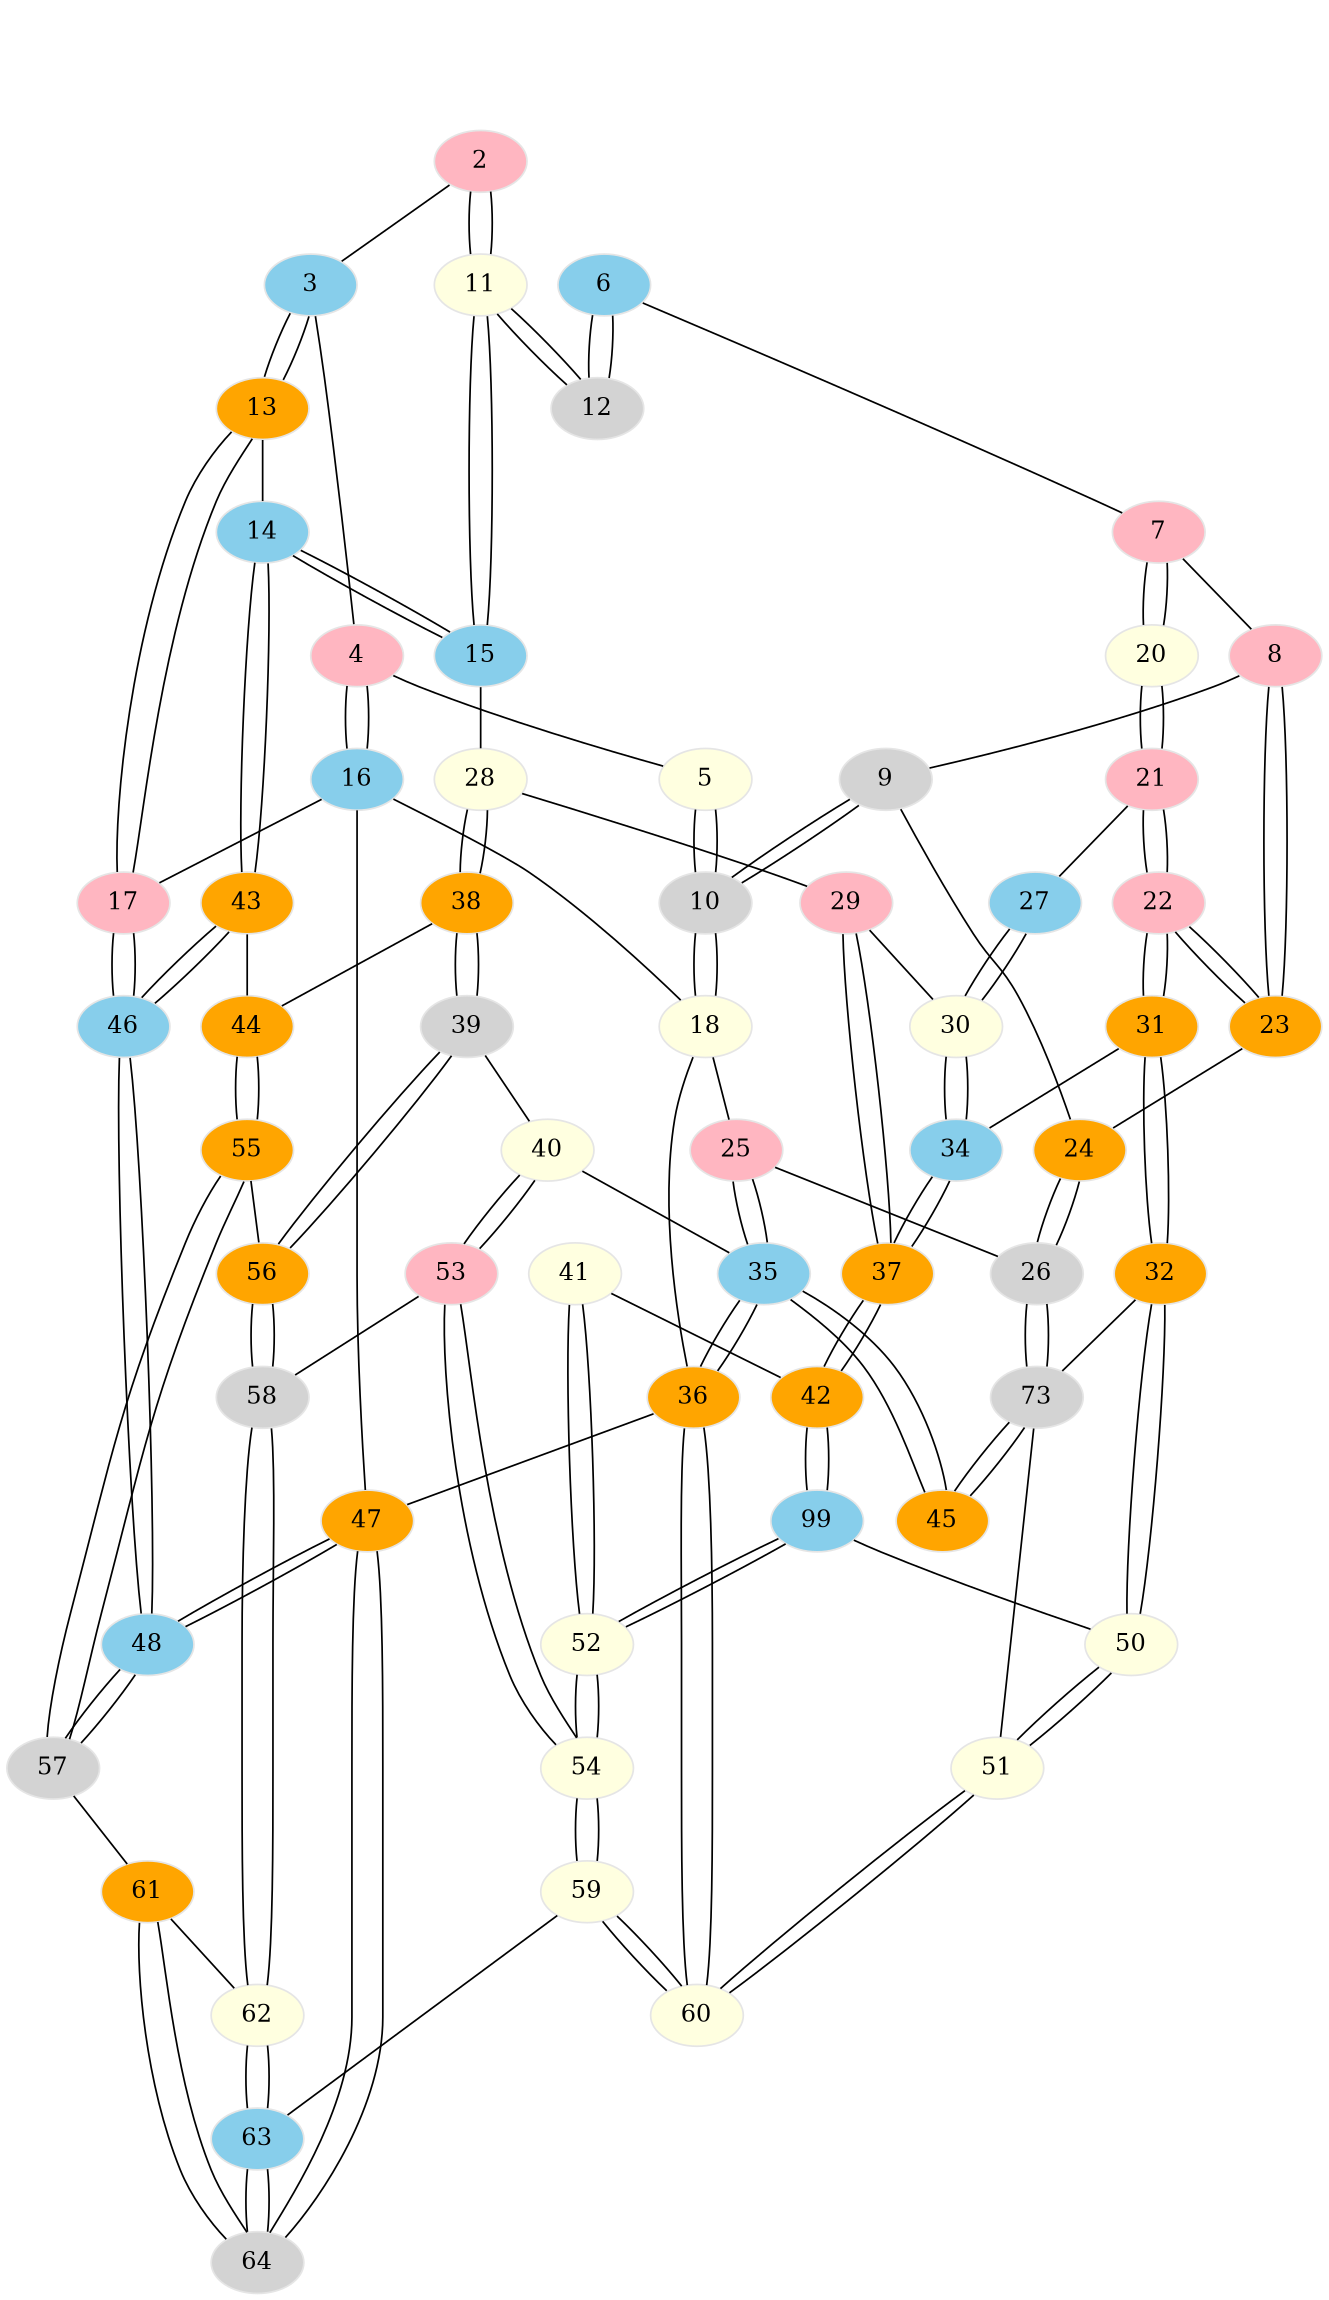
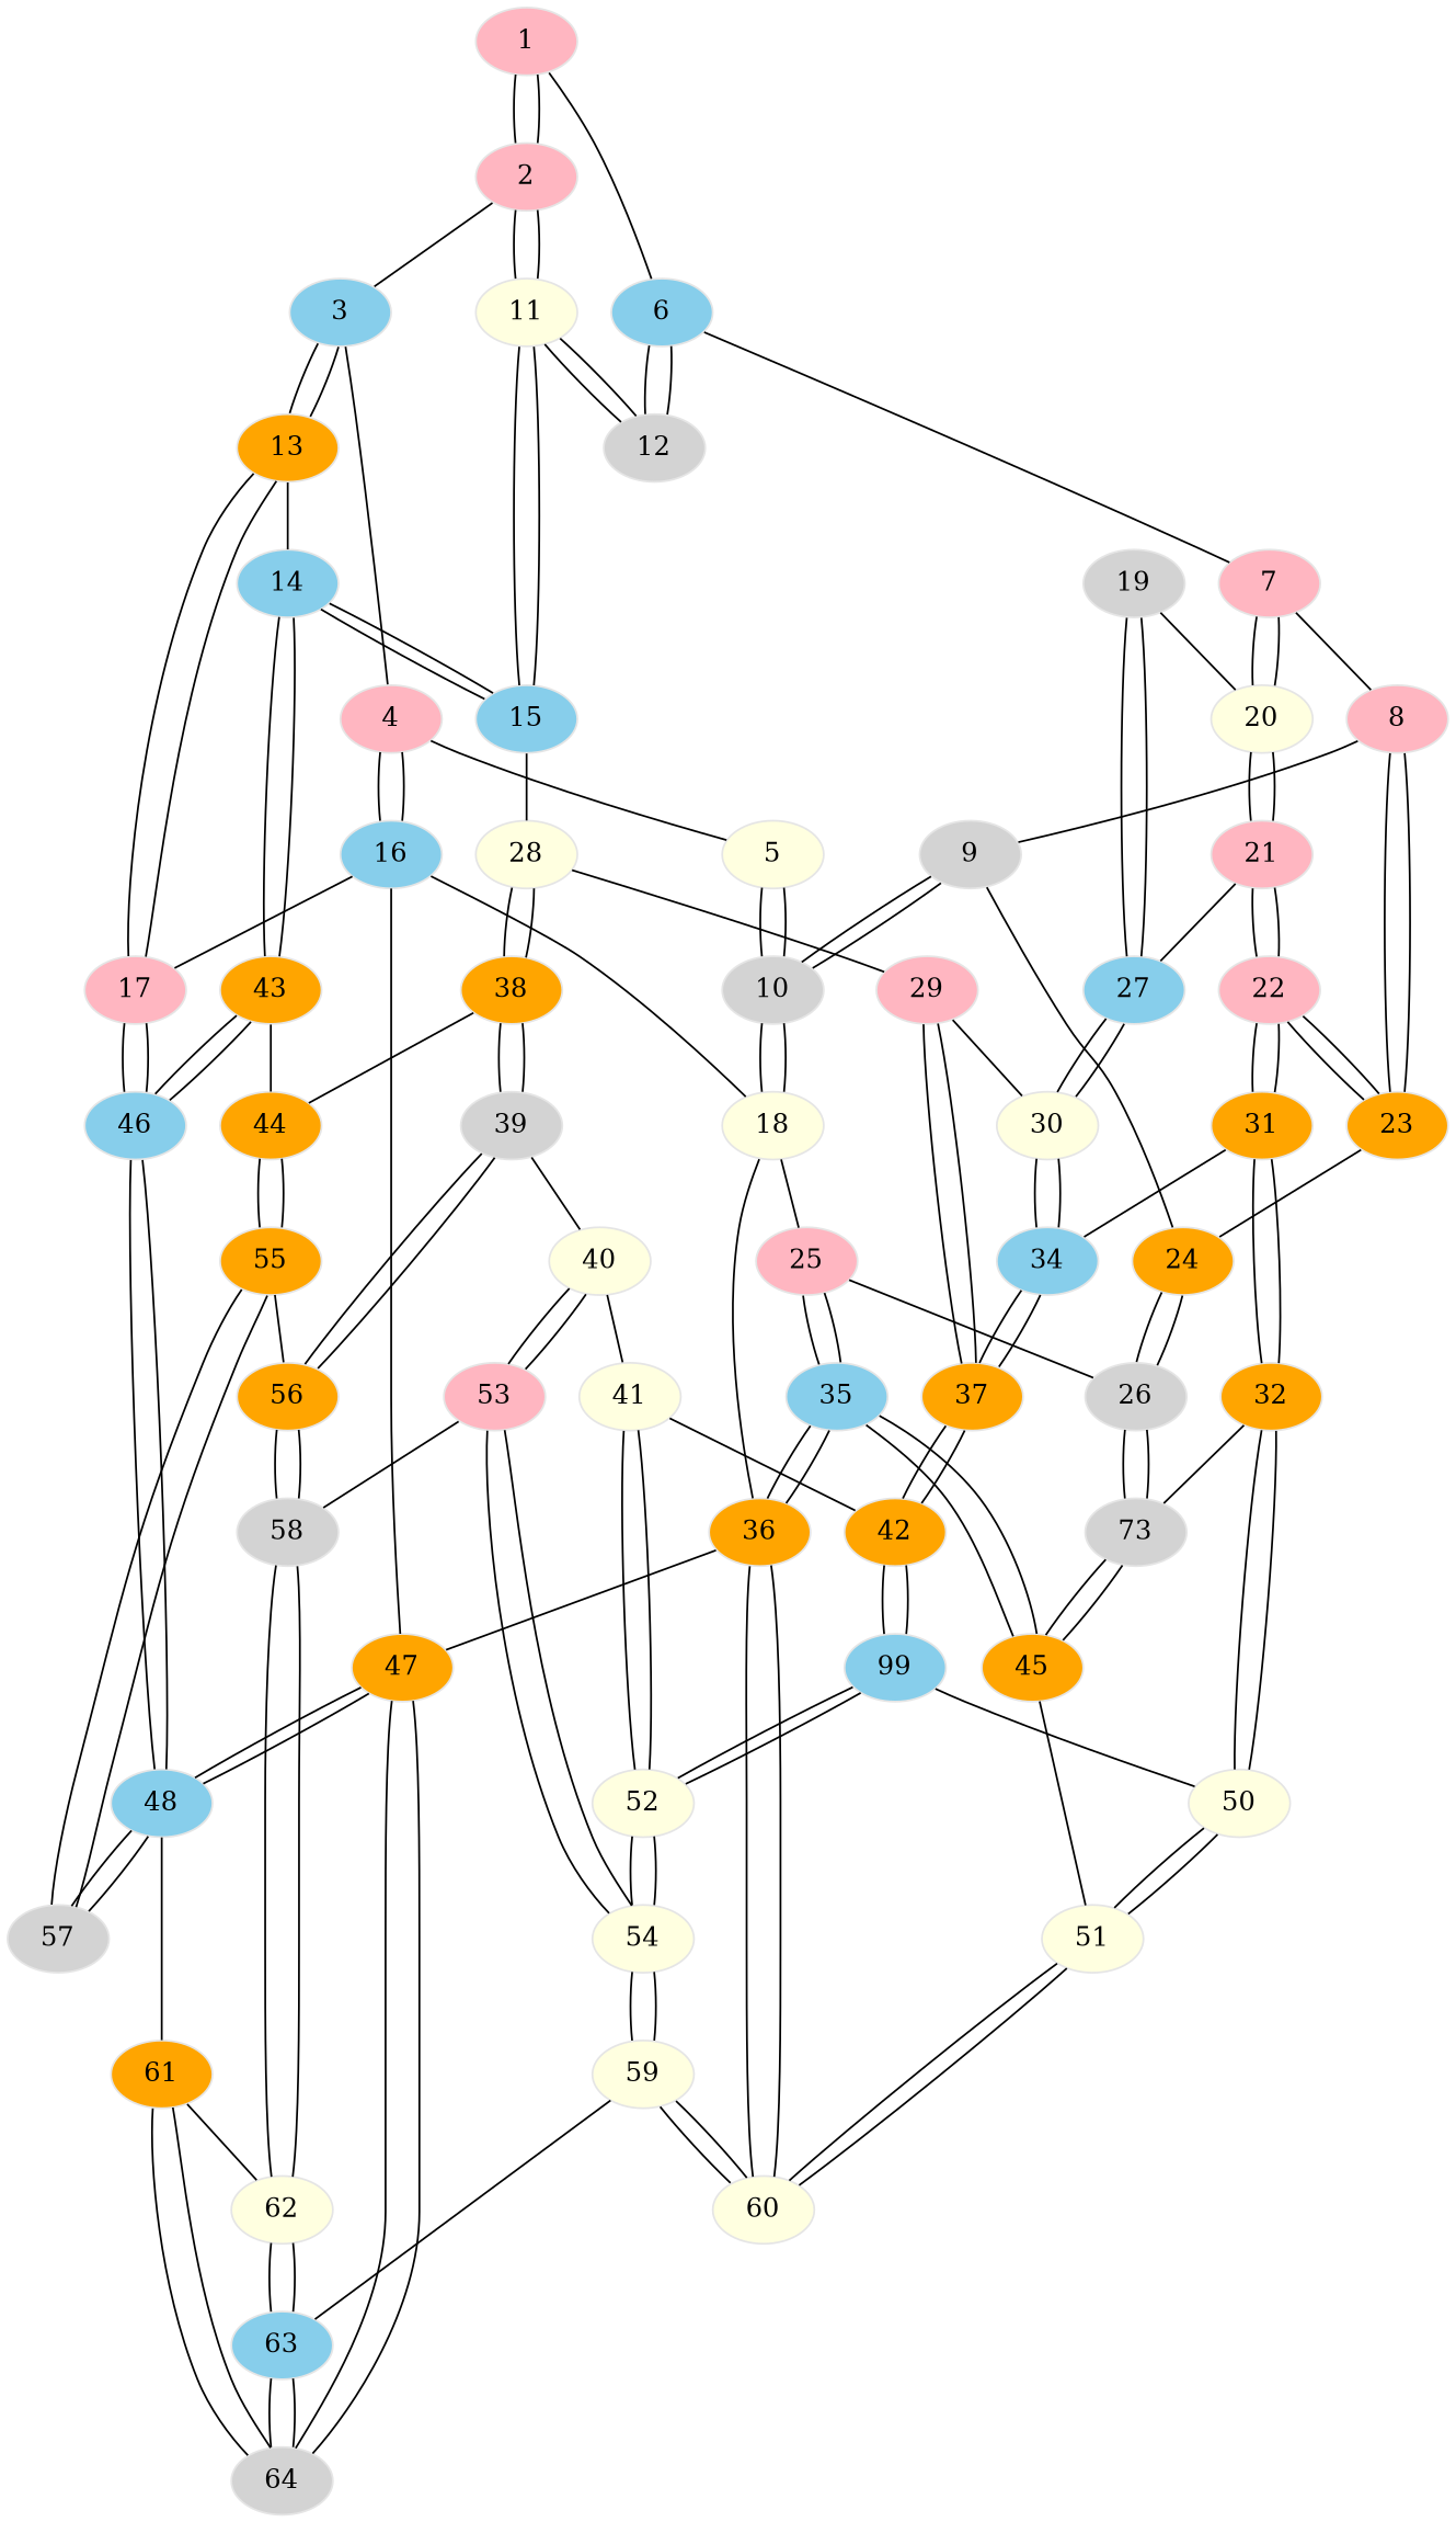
  graph {
    node [color=gray90 fillcolor=orange style=filled]
+   1 [fillcolor=lightpink]
    2 [fillcolor=lightpink]
    6 [fillcolor=skyblue]
    3 [fillcolor=skyblue]
    11 [fillcolor=lightyellow]
    7 [fillcolor=lightpink]
    12 [fillcolor=lightgrey]
    4 [fillcolor=lightpink]
    13
    15 [fillcolor=skyblue]
    5 [fillcolor=lightyellow]
    16 [fillcolor=skyblue]
    14 [fillcolor=skyblue]
    17 [fillcolor=lightpink]
    10 [fillcolor=lightgrey]
    18 [fillcolor=lightyellow]
    47
    8 [fillcolor=lightpink]
    20 [fillcolor=lightyellow]
    9 [fillcolor=lightgrey]
    23
    21 [fillcolor=lightpink]
    24
    26 [fillcolor=lightgrey]
    25 [fillcolor=lightpink]
    36
    28 [fillcolor=lightyellow]
+   19 [fillcolor=lightgrey]
    27 [fillcolor=skyblue]
    43
    46 [fillcolor=skyblue]
    44
    29 [fillcolor=lightpink]
    38
    48 [fillcolor=skyblue]
    64 [fillcolor=lightgrey]
    35 [fillcolor=skyblue]
    60 [fillcolor=lightyellow]
    30 [fillcolor=lightyellow]
    22 [fillcolor=lightpink]
    31
    34 [fillcolor=skyblue]
    32
    n44 [fillcolor=lightgrey label=73]
    45
    37
    39 [fillcolor=lightgrey]
    42
    50 [fillcolor=lightyellow]
    51 [fillcolor=lightyellow]
    n51 [fillcolor=skyblue label=99]
    40 [fillcolor=lightyellow]
    56
    55
    41 [fillcolor=lightyellow]
    53 [fillcolor=lightpink]
    58 [fillcolor=lightgrey]
    52 [fillcolor=lightyellow]
    54 [fillcolor=lightyellow]
    57 [fillcolor=lightgrey]
    61
    59 [fillcolor=lightyellow]
    62 [fillcolor=lightyellow]
    63 [fillcolor=skyblue]
+   1 -- 2
+   1 -- 2
+   1 -- 6
    2 -- 3
    2 -- 11
    2 -- 11
    6 -- 7
    6 -- 12
    6 -- 12
    3 -- 4
    3 -- 13
    3 -- 13
    11 -- 12
    11 -- 12
    11 -- 15
    11 -- 15
    7 -- 8
    7 -- 20
    7 -- 20
    4 -- 5
    4 -- 16
    4 -- 16
    13 -- 14
    13 -- 17
    13 -- 17
    15 -- 28
    5 -- 10
    5 -- 10
    16 -- 17
    16 -- 18
    16 -- 47
    14 -- 15
    14 -- 15
    14 -- 43
    14 -- 43
    17 -- 46
    17 -- 46
    10 -- 18
    10 -- 18
    18 -- 25
    18 -- 36
    47 -- 48
    47 -- 48
    47 -- 64
    47 -- 64
    8 -- 9
    8 -- 23
    8 -- 23
    20 -- 21
    20 -- 21
    9 -- 10
    9 -- 10
    9 -- 24
    23 -- 24
    21 -- 27
    21 -- 22
    21 -- 22
    24 -- 26
    24 -- 26
    26 -- n44
    26 -- n44
    25 -- 26
    25 -- 35
    25 -- 35
    36 -- 47
    36 -- 60
    36 -- 60
    28 -- 29
    28 -- 38
    28 -- 38
+   19 -- 20
+   19 -- 27
+   19 -- 27
    27 -- 30
    27 -- 30
    43 -- 46
    43 -- 46
    43 -- 44
    46 -- 48
    46 -- 48
    44 -- 55
    44 -- 55
    29 -- 30
    29 -- 37
    29 -- 37
    38 -- 44
    38 -- 39
    38 -- 39
    48 -- 57
    48 -- 57
    35 -- 36
    35 -- 36
    35 -- 45
    35 -- 45
    30 -- 34
    30 -- 34
    22 -- 23
    22 -- 23
    22 -- 31
    22 -- 31
    31 -- 34
    31 -- 32
    31 -- 32
    34 -- 37
    34 -- 37
    32 -- n44
    32 -- 50
    32 -- 50
    n44 -- 45
    n44 -- 45
-   n44 -- 51
+   45 -- 51
    37 -- 42
    37 -- 42
    39 -- 40
    39 -- 56
    39 -- 56
    42 -- n51
    42 -- n51
    50 -- 51
    50 -- 51
    51 -- 60
    51 -- 60
    n51 -- 50
    n51 -- 52
    n51 -- 52
-   40 -- 35
+   40 -- 41
    40 -- 53
    40 -- 53
    56 -- 58
    56 -- 58
    55 -- 56
    55 -- 57
    55 -- 57
    41 -- 42
    41 -- 52
    41 -- 52
    53 -- 58
    53 -- 54
    53 -- 54
    58 -- 62
    58 -- 62
    52 -- 54
    52 -- 54
    54 -- 59
    54 -- 59
-   57 -- 61
+   48 -- 61
    61 -- 64
    61 -- 64
    61 -- 62
    59 -- 60
    59 -- 60
    59 -- 63
    62 -- 63
    62 -- 63
    63 -- 64
    63 -- 64
  }
